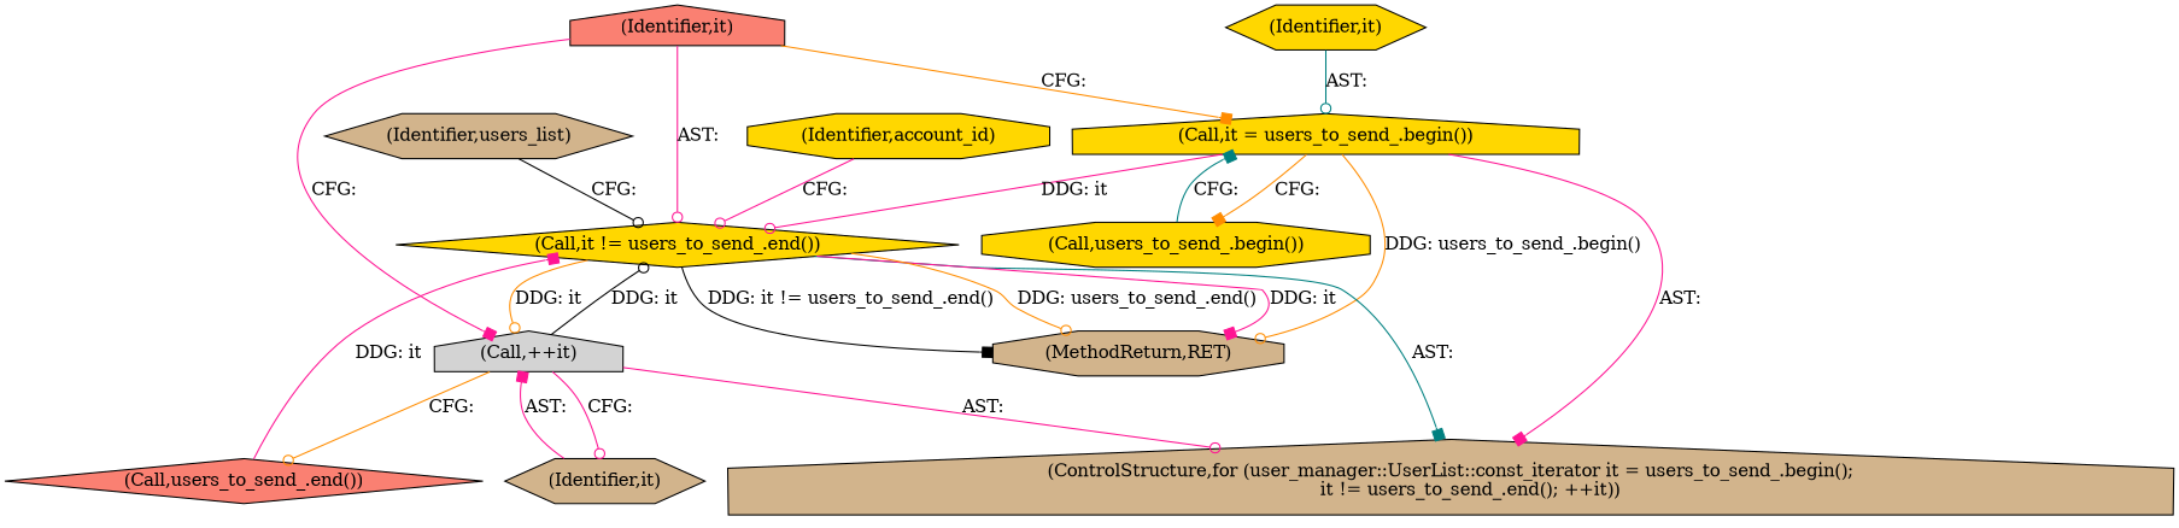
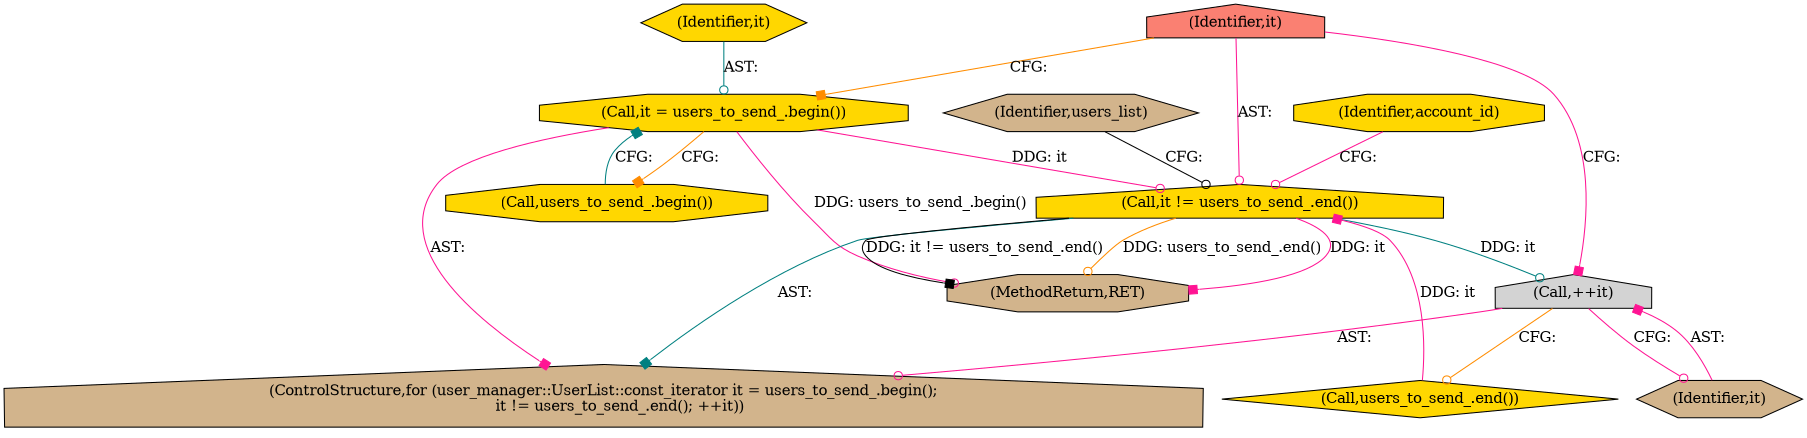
  digraph {
    node [fillcolor=gold shape=house style=filled]
    edge [arrowhead=odot color=deeppink]
-   n1 [label="(Call,it = users_to_send_.begin())"]
-   n2 [label="(Call,it != users_to_send_.end())" shape=diamond]
+   n1 [label="(Call,it = users_to_send_.begin())" shape=octagon]
+   n2 [label="(Call,it != users_to_send_.end())"]
    n3 [fillcolor=tan label="(ControlStructure,for (user_manager::UserList::const_iterator it = users_to_send_.begin();\n       it != users_to_send_.end(); ++it))"]
    n4 [fillcolor=tan label="(MethodReturn,RET)" shape=octagon]
    n5 [label="(Call,users_to_send_.begin())" shape=octagon]
    n6 [fillcolor=lightgrey label="(Call,++it)"]
-   n7 [fillcolor=salmon label="(Call,users_to_send_.end())" shape=diamond]
+   n7 [label="(Call,users_to_send_.end())" shape=diamond]
    n8 [fillcolor=tan label="(Identifier,it)" shape=hexagon]
    n9 [label="(Identifier,account_id)" shape=octagon]
    n10 [fillcolor=tan label="(Identifier,users_list)" shape=hexagon]
    n11 [label="(Identifier,it)" shape=hexagon]
    n12 [fillcolor=salmon label="(Identifier,it)"]
    n1 -> n2 [label="DDG: it"]
    n1 -> n3 [arrowhead=box label="AST: "]
-   n1 -> n4 [color=darkorange label="DDG: users_to_send_.begin()"]
+   n1 -> n4 [label="DDG: users_to_send_.begin()"]
    n1 -> n5 [arrowhead=box color=darkorange label="CFG: "]
    n2 -> n3 [arrowhead=box color=teal label="AST: "]
    n2 -> n4 [arrowhead=box label="DDG: it"]
    n2 -> n4 [arrowhead=box color=black label="DDG: it != users_to_send_.end()"]
    n2 -> n4 [color=darkorange label="DDG: users_to_send_.end()"]
-   n2 -> n6 [color=darkorange label="DDG: it"]
+   n2 -> n6 [color=teal label="DDG: it"]
    n5 -> n1 [arrowhead=box color=teal label="CFG: "]
-   n6 -> n2 [color=black label="DDG: it"]
    n6 -> n3 [label="AST: "]
    n6 -> n7 [color=darkorange label="CFG: "]
    n6 -> n8 [label="CFG: "]
    n7 -> n2 [arrowhead=box label="DDG: it"]
    n8 -> n6 [arrowhead=box label="AST: "]
    n9 -> n2 [label="CFG: "]
    n10 -> n2 [color=black label="CFG: "]
    n11 -> n1 [color=teal label="AST: "]
    n12 -> n1 [arrowhead=box color=darkorange label="CFG: "]
    n12 -> n2 [label="AST: "]
    n12 -> n6 [arrowhead=box label="CFG: "]
  }
